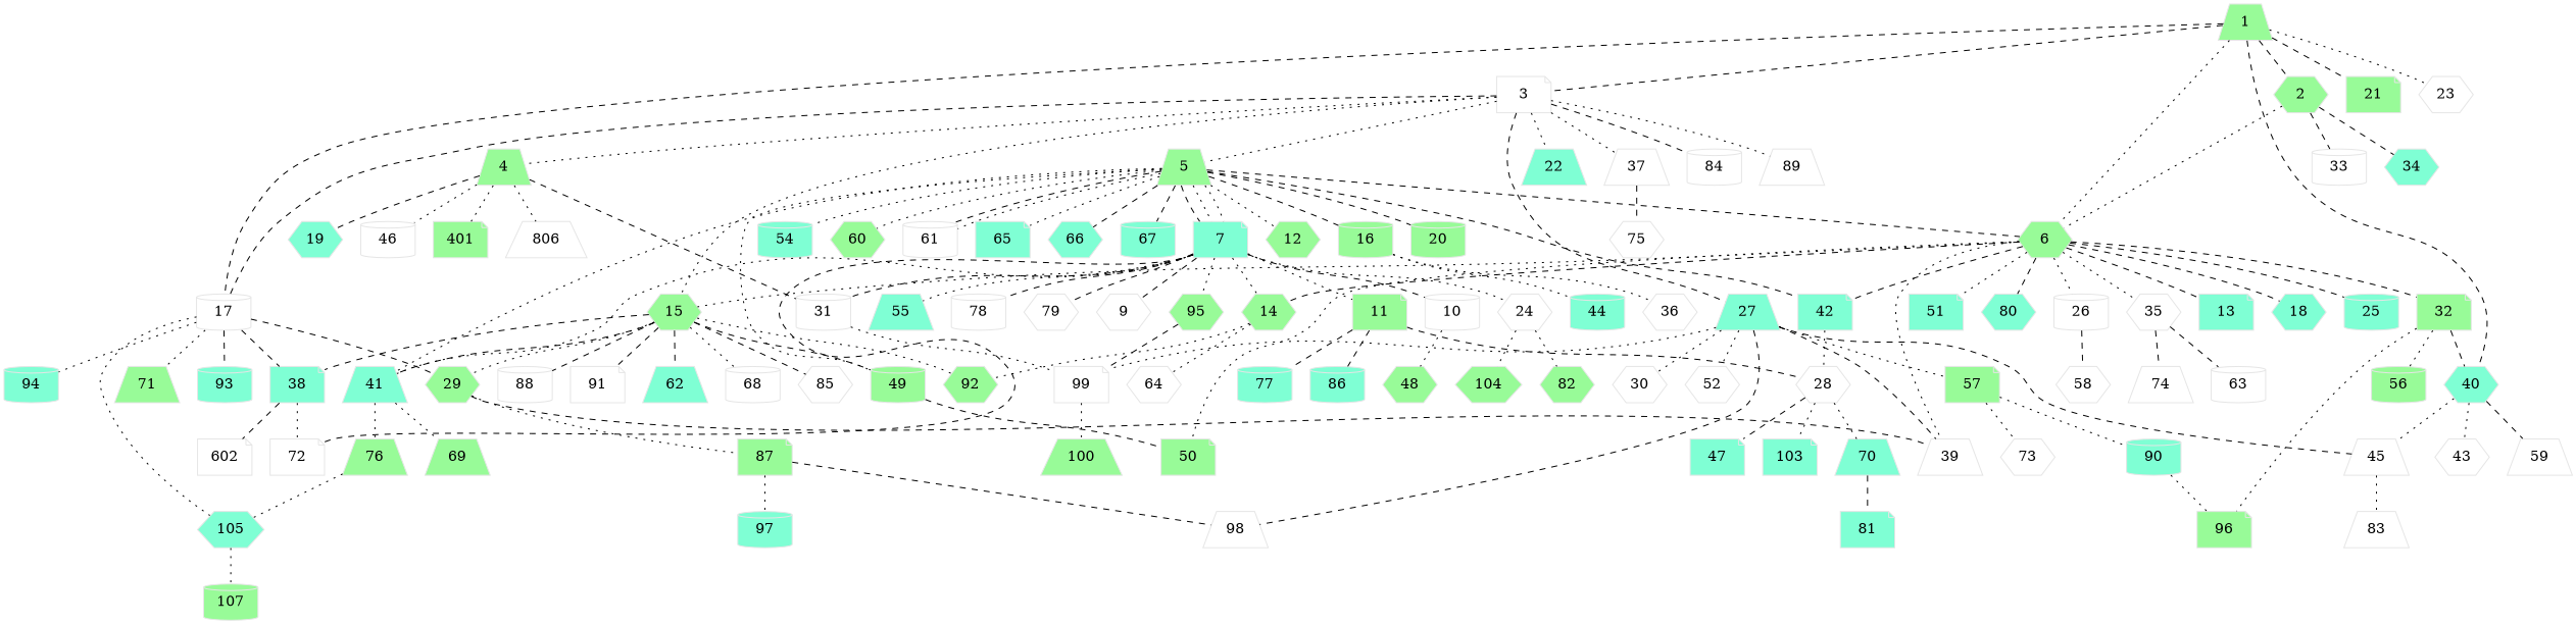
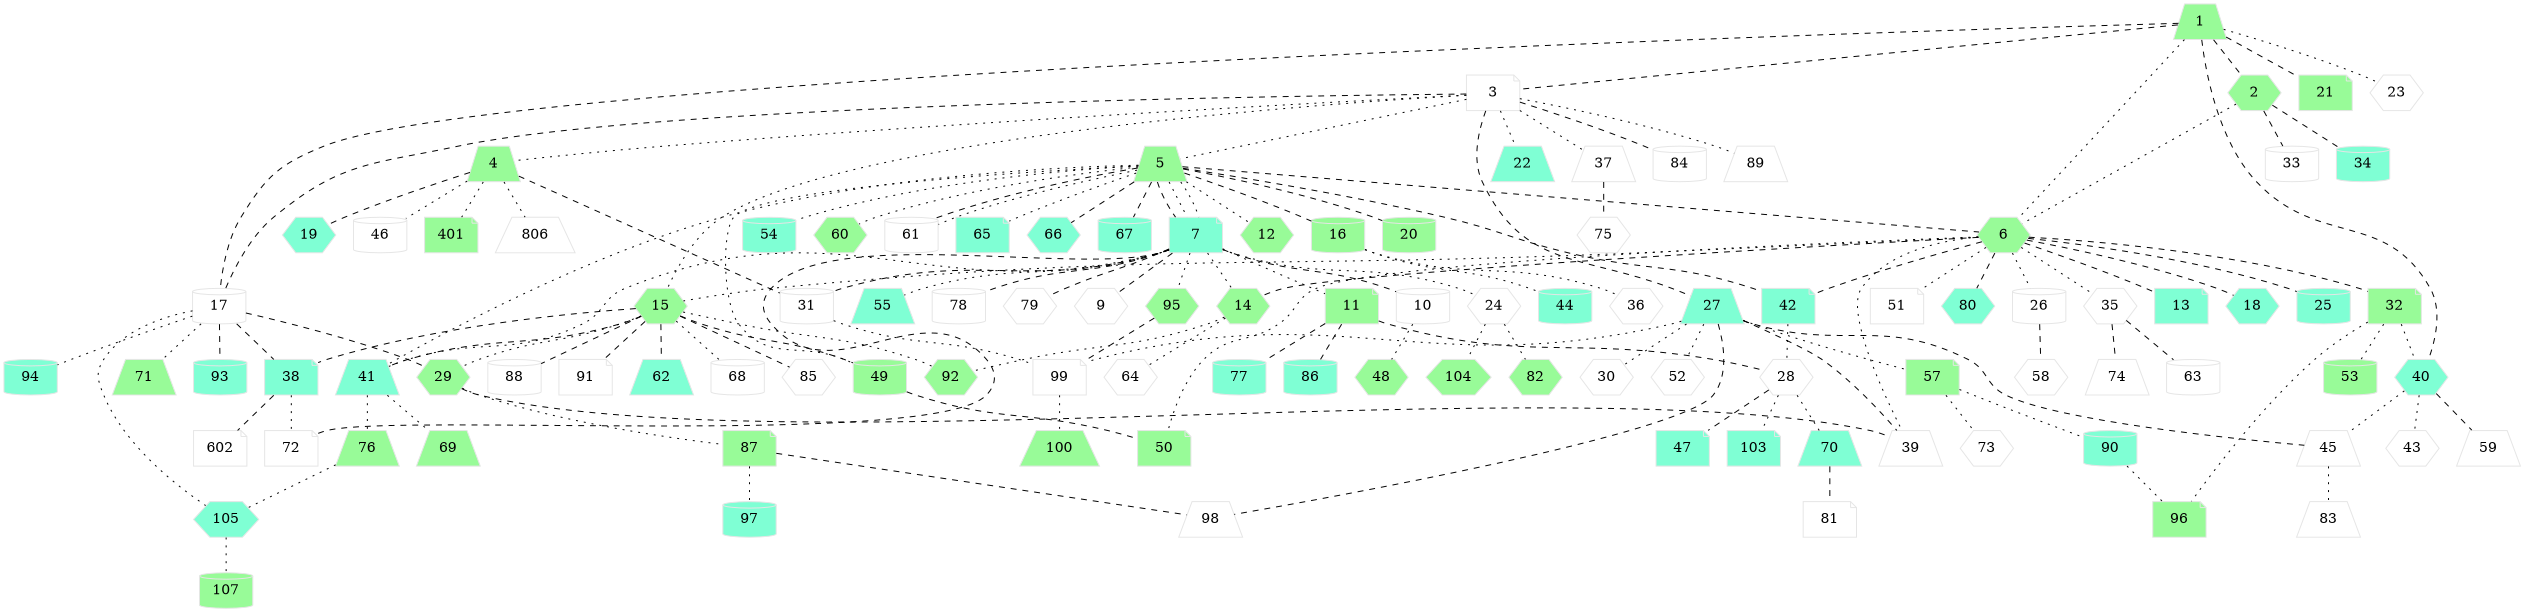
  graph {
    node [color=gray90 fillcolor=white shape=hexagon style=filled]
    edge [style=dotted]
    1 [fillcolor=palegreen shape=trapezium]
    2 [fillcolor=palegreen]
    3 [shape=note]
    6 [fillcolor=palegreen]
    17 [shape=cylinder]
    21 [fillcolor=palegreen shape=note]
    23
    40 [fillcolor=aquamarine]
    33 [shape=cylinder]
-   34 [fillcolor=aquamarine]
+   34 [fillcolor=aquamarine shape=cylinder]
    4 [fillcolor=palegreen shape=trapezium]
    5 [fillcolor=palegreen shape=trapezium]
    15 [fillcolor=palegreen]
    22 [fillcolor=aquamarine shape=trapezium]
    27 [fillcolor=aquamarine shape=trapezium]
    37 [shape=trapezium]
    84 [shape=cylinder]
    89 [shape=trapezium]
    42 [fillcolor=aquamarine shape=note]
    13 [fillcolor=aquamarine shape=note]
    14 [fillcolor=palegreen]
    18 [fillcolor=aquamarine]
    25 [fillcolor=aquamarine shape=cylinder]
    26 [shape=cylinder]
    32 [fillcolor=palegreen shape=note]
    35
    39 [shape=trapezium]
    50 [fillcolor=palegreen shape=note]
-   51 [fillcolor=aquamarine shape=note]
+   51 [shape=note]
    80 [fillcolor=aquamarine]
    29 [fillcolor=palegreen]
    38 [fillcolor=aquamarine shape=note]
    71 [fillcolor=palegreen shape=trapezium]
    93 [fillcolor=aquamarine shape=cylinder]
    94 [fillcolor=aquamarine shape=cylinder]
    105 [fillcolor=aquamarine]
    45 [shape=trapezium]
    43
    59 [shape=trapezium]
    19 [fillcolor=aquamarine]
    31 [shape=cylinder]
    46 [shape=cylinder]
    n43 [fillcolor=palegreen label=401 shape=note]
    n44 [label=806 shape=trapezium]
    7 [fillcolor=aquamarine shape=note]
    12 [fillcolor=palegreen]
    16 [fillcolor=palegreen shape=cylinder]
    20 [fillcolor=palegreen shape=cylinder]
    41 [fillcolor=aquamarine shape=trapezium]
    49 [fillcolor=palegreen shape=cylinder]
    54 [fillcolor=aquamarine shape=cylinder]
    60 [fillcolor=palegreen]
    61 [shape=cylinder]
    65 [fillcolor=aquamarine shape=note]
    66 [fillcolor=aquamarine]
    67 [fillcolor=aquamarine shape=cylinder]
    92 [fillcolor=palegreen]
    62 [fillcolor=aquamarine shape=trapezium]
    68 [shape=cylinder]
    85
    88 [shape=cylinder]
    91 [shape=note]
    30
    52
    57 [fillcolor=palegreen shape=note]
    98 [shape=trapezium]
    99 [shape=note]
    75
    9
    10 [shape=cylinder]
    11 [fillcolor=palegreen shape=note]
    24
    55 [fillcolor=aquamarine shape=trapezium]
    72 [shape=note]
    78 [shape=cylinder]
    79
    95 [fillcolor=palegreen]
    36
    44 [fillcolor=aquamarine shape=cylinder]
    69 [fillcolor=palegreen shape=trapezium]
    76 [fillcolor=palegreen shape=trapezium]
    28
    64
    58
-   56 [fillcolor=palegreen shape=cylinder]
+   56 [fillcolor=palegreen shape=cylinder label=53]
    96 [fillcolor=palegreen shape=note]
    63 [shape=cylinder]
    74 [shape=trapezium]
    48 [fillcolor=palegreen]
    77 [fillcolor=aquamarine shape=cylinder]
    86 [fillcolor=aquamarine shape=cylinder]
    82 [fillcolor=palegreen]
    104 [fillcolor=palegreen]
    47 [fillcolor=aquamarine shape=note]
    70 [fillcolor=aquamarine shape=trapezium]
    103 [fillcolor=aquamarine shape=note]
    87 [fillcolor=palegreen shape=note]
    n98 [label=602 shape=note]
    107 [fillcolor=palegreen shape=cylinder]
    83 [shape=trapezium]
    73
    90 [fillcolor=aquamarine shape=cylinder]
    100 [fillcolor=palegreen shape=trapezium]
-   81 [fillcolor=aquamarine shape=note]
+   81 [shape=note]
    97 [fillcolor=aquamarine shape=cylinder]
    1 -- 2 [style=dashed]
    1 -- 3 [style=dashed]
    1 -- 6
    1 -- 17 [style=dashed]
    1 -- 21 [style=dashed]
    1 -- 23
    1 -- 40 [style=dashed]
    2 -- 6
    2 -- 33 [style=dashed]
    2 -- 34 [style=dashed]
    3 -- 17 [style=dashed]
    3 -- 4
    3 -- 5
    3 -- 15
    3 -- 22
    3 -- 27 [style=dashed]
    3 -- 37
    3 -- 84 [style=dashed]
    3 -- 89
    6 -- 15
    6 -- 42 [style=dashed]
    6 -- 13 [style=dashed]
    6 -- 14 [style=dashed]
    6 -- 18 [style=dashed]
    6 -- 25 [style=dashed]
    6 -- 26
    6 -- 32 [style=dashed]
    6 -- 35
    6 -- 39
    6 -- 50
    6 -- 51
    6 -- 80 [style=dashed]
    17 -- 29 [style=dashed]
    17 -- 38 [style=dashed]
    17 -- 71
    17 -- 93 [style=dashed]
    17 -- 94
    17 -- 105
    40 -- 45
    40 -- 43
    40 -- 59 [style=dashed]
    4 -- 19 [style=dashed]
    4 -- 31 [style=dashed]
    4 -- 46
    4 -- n43
    4 -- n44
    5 -- 6 [style=dashed]
    5 -- 42 [style=dashed]
    5 -- 7 [style=dashed]
    5 -- 7
    5 -- 7
    5 -- 12
    5 -- 16 [style=dashed]
    5 -- 20 [style=dashed]
    5 -- 41
    5 -- 49
    5 -- 54
    5 -- 60
    5 -- 61 [style=dashed]
    5 -- 61
    5 -- 65
    5 -- 66 [style=dashed]
    5 -- 67 [style=dashed]
    15 -- 29
    15 -- 38 [style=dashed]
    15 -- 41 [style=dashed]
    15 -- 49 [style=dashed]
    15 -- 92
    15 -- 62 [style=dashed]
    15 -- 68
    15 -- 85 [style=dashed]
    15 -- 88 [style=dashed]
    15 -- 91 [style=dashed]
    27 -- 39 [style=dashed]
    27 -- 45 [style=dashed]
    27 -- 30
    27 -- 52
    27 -- 57
    27 -- 98 [style=dashed]
    27 -- 99
    37 -- 75 [style=dashed]
    42 -- 28
    14 -- 92
    14 -- 64
    26 -- 58 [style=dashed]
-   32 -- 40 [style=dashed]
+   32 -- 40
    32 -- 56
    32 -- 96
    35 -- 63 [style=dashed]
    35 -- 74 [style=dashed]
    29 -- 39 [style=dashed]
    29 -- 87
    38 -- 72
    38 -- n98 [style=dashed]
    105 -- 107
    45 -- 83
    31 -- 99
    7 -- 14
    7 -- 31 [style=dashed]
    7 -- 41
    7 -- 9 [style=dashed]
    7 -- 10 [style=dashed]
    7 -- 11
    7 -- 24
    7 -- 55
    7 -- 72 [style=dashed]
    7 -- 78 [style=dashed]
    7 -- 79 [style=dashed]
    7 -- 95
    16 -- 36
    16 -- 44
    41 -- 69
    41 -- 76
    49 -- 50 [style=dashed]
    57 -- 73
    57 -- 90
    99 -- 100
    10 -- 48
    11 -- 28 [style=dashed]
    11 -- 77 [style=dashed]
    11 -- 86 [style=dashed]
    24 -- 82
    24 -- 104
    95 -- 99 [style=dashed]
    76 -- 105
    28 -- 47 [style=dashed]
    28 -- 70
    28 -- 103
    70 -- 81 [style=dashed]
    87 -- 98 [style=dashed]
    87 -- 97
    90 -- 96
  }
